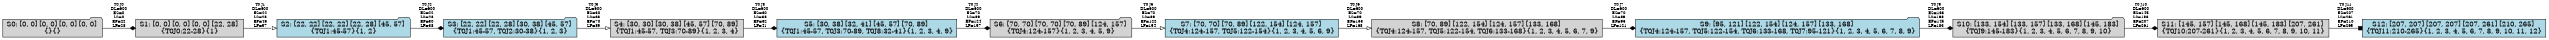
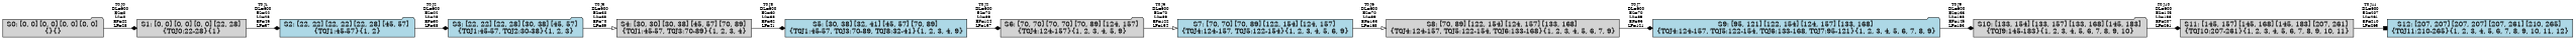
  digraph {
    rankdir=LR
    node [fillcolor=lightgrey shape=box style=filled]
    edge [arrowhead=diamond fontsize=8]
    n1 [label="S0: [0, 0] [0, 0] [0, 0] [0, 0] \n{}{}" shape=folder]
    n2 [label="S1: [0, 0] [0, 0] [0, 0] [22, 28] \n{T0J0:22-28}{1}"]
    n3 [fillcolor=lightblue label="S2: [22, 22] [22, 22] [22, 28] [45, 57] \n{T0J1:45-57}{1, 2}" shape=folder]
    n4 [fillcolor=lightblue label="S3: [22, 22] [22, 28] [30, 38] [45, 57] \n{T0J1:45-57, T0J2:30-38}{1, 2, 3}" shape=folder]
    n5 [label="S4: [30, 30] [30, 38] [45, 57] [70, 89] \n{T0J1:45-57, T0J3:70-89}{1, 2, 3, 4}"]
    n6 [fillcolor=lightblue label="S5: [30, 38] [32, 41] [45, 57] [70, 89] \n{T0J1:45-57, T0J3:70-89, T0J8:32-41}{1, 2, 3, 4, 9}"]
    n7 [label="S6: [70, 70] [70, 70] [70, 89] [124, 157] \n{T0J4:124-157}{1, 2, 3, 4, 5, 9}" shape=folder]
    n8 [fillcolor=lightblue label="S7: [70, 70] [70, 89] [122, 154] [124, 157] \n{T0J4:124-157, T0J5:122-154}{1, 2, 3, 4, 5, 6, 9}"]
    n9 [label="S8: [70, 89] [122, 154] [124, 157] [133, 168] \n{T0J4:124-157, T0J5:122-154, T0J6:133-168}{1, 2, 3, 4, 5, 6, 7, 9}"]
    n10 [fillcolor=lightblue label="S9: [95, 121] [122, 154] [124, 157] [133, 168] \n{T0J4:124-157, T0J5:122-154, T0J6:133-168, T0J7:95-121}{1, 2, 3, 4, 5, 6, 7, 8, 9}" shape=folder]
    n11 [label="S10: [133, 154] [133, 157] [133, 168] [145, 183] \n{T0J9:145-183}{1, 2, 3, 4, 5, 6, 7, 8, 9, 10}" shape=folder]
    n12 [label="S11: [145, 157] [145, 168] [145, 183] [207, 261] \n{T0J10:207-261}{1, 2, 3, 4, 5, 6, 7, 8, 9, 10, 11}"]
    n13 [fillcolor=lightblue label="S12: [207, 207] [207, 207] [207, 261] [210, 265] \n{T0J11:210-265}{1, 2, 3, 4, 5, 6, 7, 8, 9, 10, 11, 12}"]
    n1 -> n2 [label="T0 J0\nDL=600\nES=0\nLS=0\nEF=22\nLF=28"]
-   n2 -> n3 [arrowhead=onormal label="T0 J1\nDL=600\nES=22\nLS=28\nEF=45\nLF=57"]
+   n2 -> n3 [label="T0 J1\nDL=600\nES=22\nLS=28\nEF=45\nLF=57"]
    n3 -> n4 [label="T0 J2\nDL=600\nES=22\nLS=28\nEF=30\nLF=38"]
    n4 -> n5 [arrowhead=onormal label="T0 J3\nDL=600\nES=30\nLS=38\nEF=70\nLF=89"]
    n5 -> n6 [label="T0 J8\nDL=600\nES=30\nLS=38\nEF=32\nLF=41"]
    n6 -> n7 [label="T0 J4\nDL=600\nES=70\nLS=89\nEF=124\nLF=157"]
    n7 -> n8 [arrowhead=onormal label="T0 J5\nDL=600\nES=70\nLS=89\nEF=122\nLF=154"]
    n8 -> n9 [arrowhead=onormal label="T0 J6\nDL=600\nES=70\nLS=89\nEF=133\nLF=168"]
    n9 -> n10 [label="T0 J7\nDL=600\nES=70\nLS=89\nEF=95\nLF=121"]
    n10 -> n11 [label="T0 J9\nDL=600\nES=133\nLS=168\nEF=145\nLF=183"]
    n11 -> n12 [label="T0 J10\nDL=600\nES=145\nLS=183\nEF=207\nLF=261"]
    n12 -> n13 [arrowhead=box label="T0 J11\nDL=600\nES=207\nLS=261\nEF=210\nLF=265"]
  }
